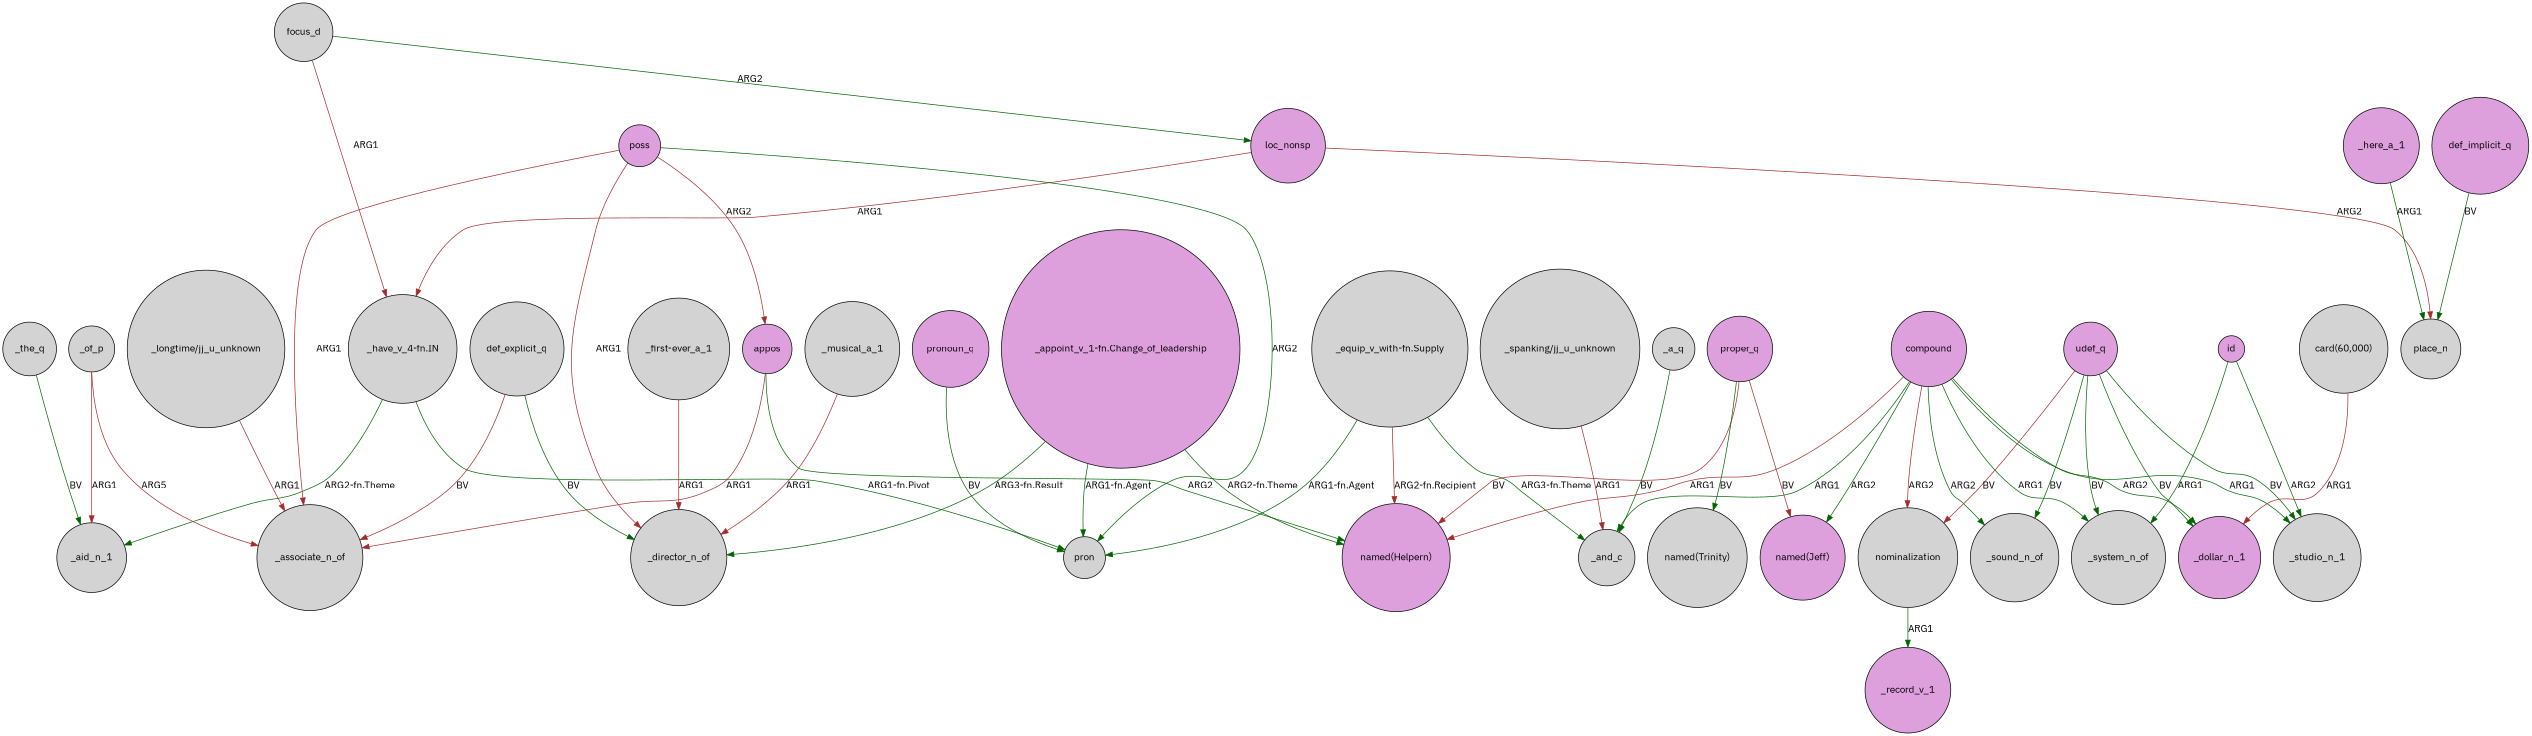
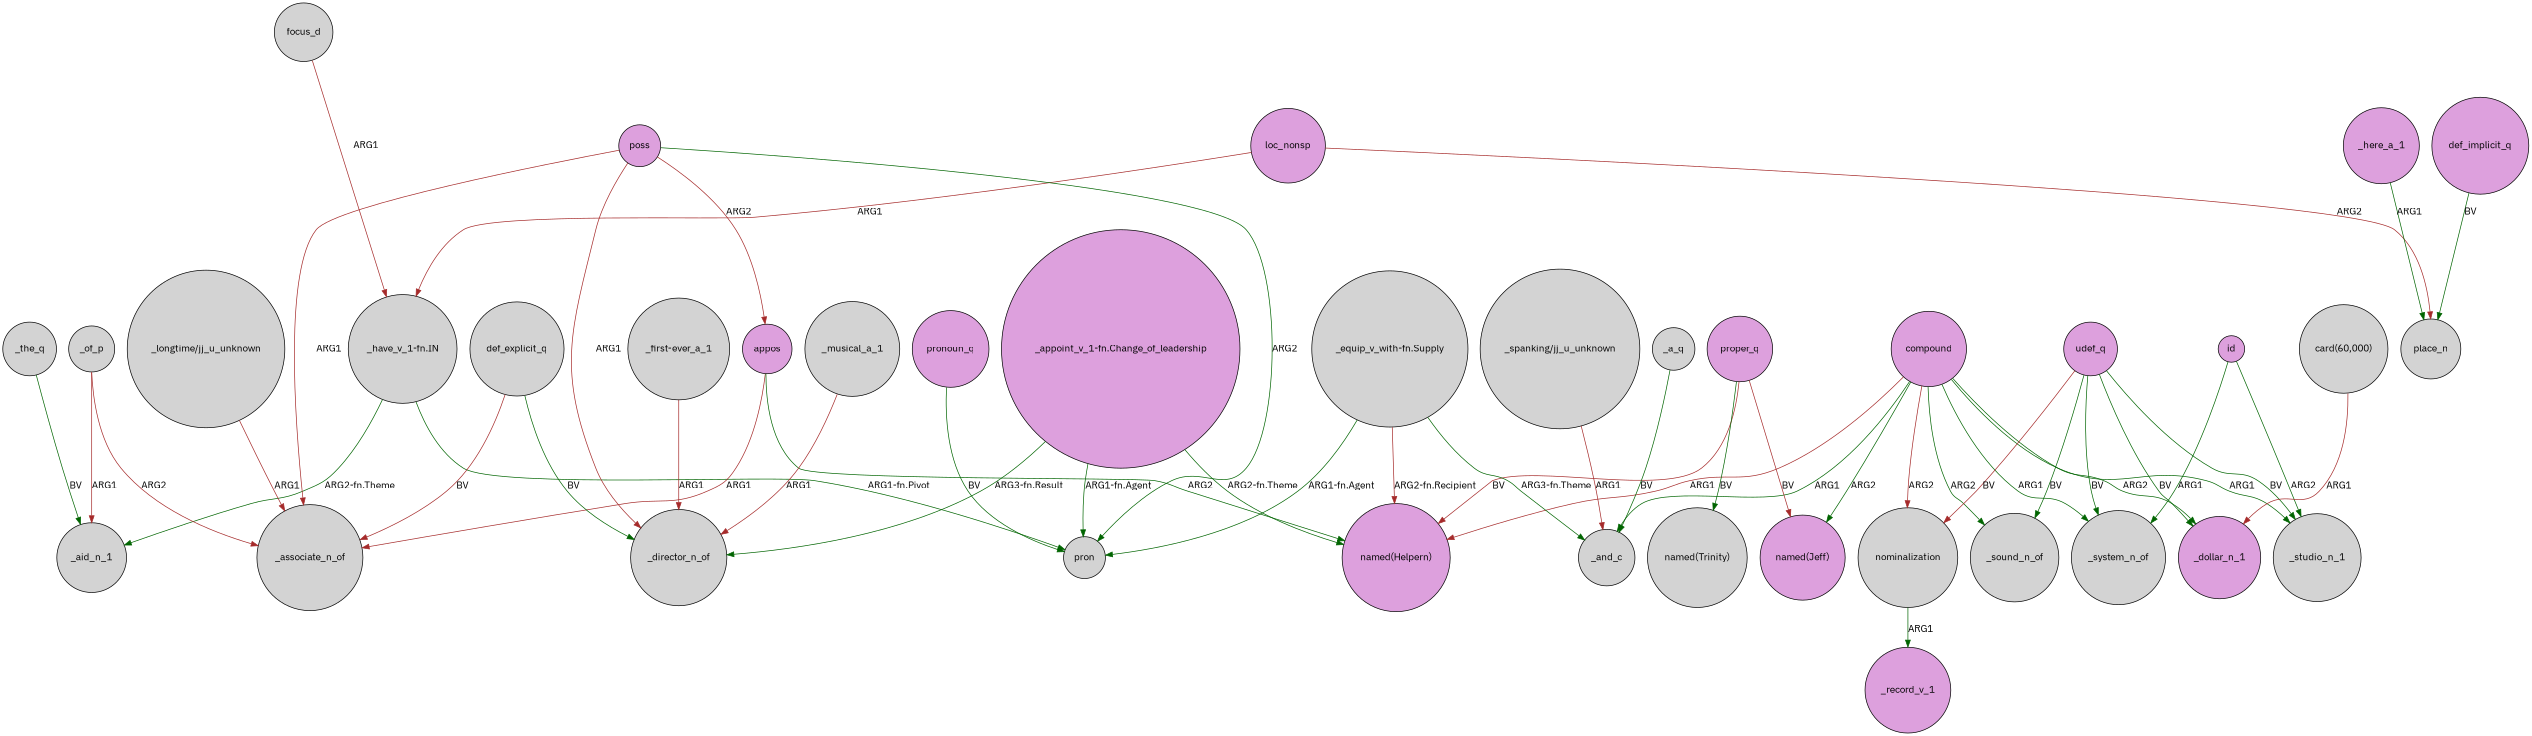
  digraph {
    fontname="IBM Plex Sans"
    node [fillcolor=lightgrey fontname="IBM Plex Sans" shape=circle style=filled]
    edge [color=darkgreen fontname="IBM Plex Sans"]
    focus_d
-   "_have_v_1-fn.IN" [label="_have_v_4-fn.IN"]
+   "_have_v_1-fn.IN"
    loc_nonsp [fillcolor=plum]
    _aid_n_1
    pron
    place_n
    _of_p
    _associate_n_of
    "_appoint_v_1-fn.Change_of_leadership" [fillcolor=plum]
    "named(Helpern)" [fillcolor=plum]
    _director_n_of
    _here_a_1 [fillcolor=plum]
    poss [fillcolor=plum]
    appos [fillcolor=plum]
    "_spanking/jj_u_unknown"
    _and_c
    compound [fillcolor=plum]
    _system_n_of
    "named(Jeff)" [fillcolor=plum]
    nominalization
    _studio_n_1
    _sound_n_of
    _dollar_n_1 [fillcolor=plum]
    _record_v_1 [fillcolor=plum]
    "_longtime/jj_u_unknown"
    "_first-ever_a_1"
    proper_q [fillcolor=plum]
    "named(Trinity)"
    udef_q [fillcolor=plum]
    def_implicit_q [fillcolor=plum]
    def_explicit_q
    pronoun_q [fillcolor=plum]
    id [fillcolor=plum]
    _musical_a_1
    _a_q
    "_equip_v_with-fn.Supply"
    "card(60,000)"
    _the_q
    focus_d -> "_have_v_1-fn.IN" [color=brown label=ARG1]
-   focus_d -> loc_nonsp [label=ARG2]
    "_have_v_1-fn.IN" -> _aid_n_1 [label="ARG2-fn.Theme"]
    "_have_v_1-fn.IN" -> pron [label="ARG1-fn.Pivot"]
    loc_nonsp -> "_have_v_1-fn.IN" [color=brown label=ARG1]
    loc_nonsp -> place_n [color=brown label=ARG2]
    _of_p -> _aid_n_1 [color=brown label=ARG1]
-   _of_p -> _associate_n_of [color=brown label=ARG5]
+   _of_p -> _associate_n_of [color=brown label=ARG2]
    "_appoint_v_1-fn.Change_of_leadership" -> pron [label="ARG1-fn.Agent"]
    "_appoint_v_1-fn.Change_of_leadership" -> "named(Helpern)" [label="ARG2-fn.Theme"]
    "_appoint_v_1-fn.Change_of_leadership" -> _director_n_of [label="ARG3-fn.Result"]
    _here_a_1 -> place_n [label=ARG1]
    poss -> pron [label=ARG2]
    poss -> _associate_n_of [color=brown label=ARG1]
    poss -> _director_n_of [color=brown label=ARG1]
    poss -> appos [color=brown label=ARG2]
    appos -> _associate_n_of [color=brown label=ARG1]
    appos -> "named(Helpern)" [label=ARG2]
    "_spanking/jj_u_unknown" -> _and_c [color=brown label=ARG1]
    compound -> "named(Helpern)" [color=brown label=ARG1]
    compound -> _and_c [label=ARG1]
    compound -> _system_n_of [label=ARG1]
    compound -> "named(Jeff)" [label=ARG2]
    compound -> nominalization [color=brown label=ARG2]
    compound -> _studio_n_1 [label=ARG1]
    compound -> _sound_n_of [label=ARG2]
    compound -> _dollar_n_1 [label=ARG2]
    nominalization -> _record_v_1 [label=ARG1]
    "_longtime/jj_u_unknown" -> _associate_n_of [color=brown label=ARG1]
    "_first-ever_a_1" -> _director_n_of [color=brown label=ARG1]
    proper_q -> "named(Helpern)" [color=brown label=BV]
    proper_q -> "named(Jeff)" [color=brown label=BV]
    proper_q -> "named(Trinity)" [label=BV]
    udef_q -> _system_n_of [label=BV]
    udef_q -> nominalization [color=brown label=BV]
    udef_q -> _studio_n_1 [label=BV]
    udef_q -> _sound_n_of [label=BV]
    udef_q -> _dollar_n_1 [label=BV]
    def_implicit_q -> place_n [label=BV]
    def_explicit_q -> _associate_n_of [color=brown label=BV]
    def_explicit_q -> _director_n_of [label=BV]
    pronoun_q -> pron [label=BV]
    id -> _system_n_of [label=ARG1]
    id -> _studio_n_1 [label=ARG2]
    _musical_a_1 -> _director_n_of [color=brown label=ARG1]
    _a_q -> _and_c [label=BV]
    "_equip_v_with-fn.Supply" -> pron [label="ARG1-fn.Agent"]
    "_equip_v_with-fn.Supply" -> "named(Helpern)" [color=brown label="ARG2-fn.Recipient"]
    "_equip_v_with-fn.Supply" -> _and_c [label="ARG3-fn.Theme"]
    "card(60,000)" -> _dollar_n_1 [color=brown label=ARG1]
    _the_q -> _aid_n_1 [label=BV]
  }
